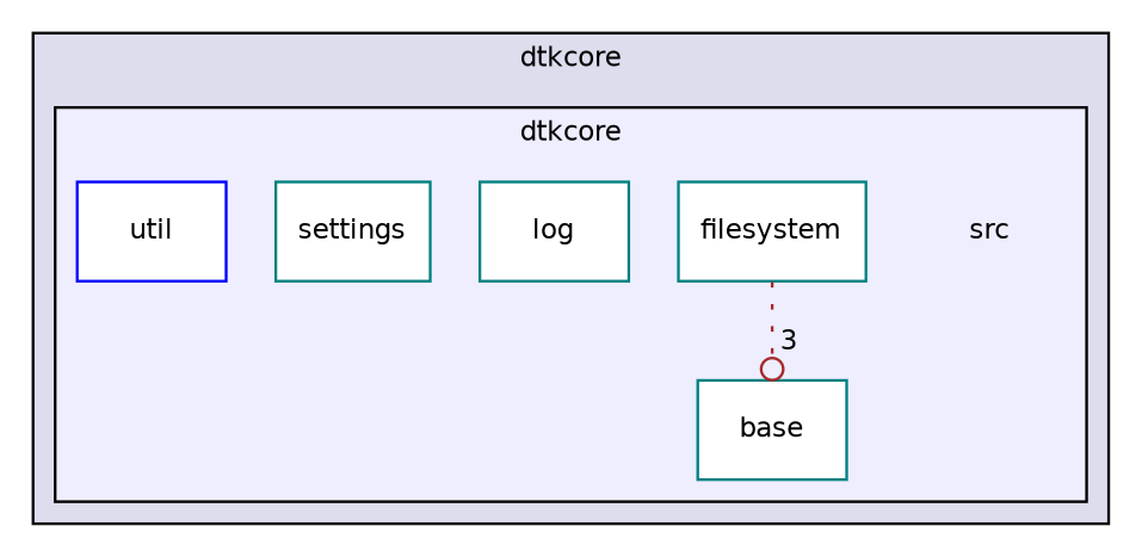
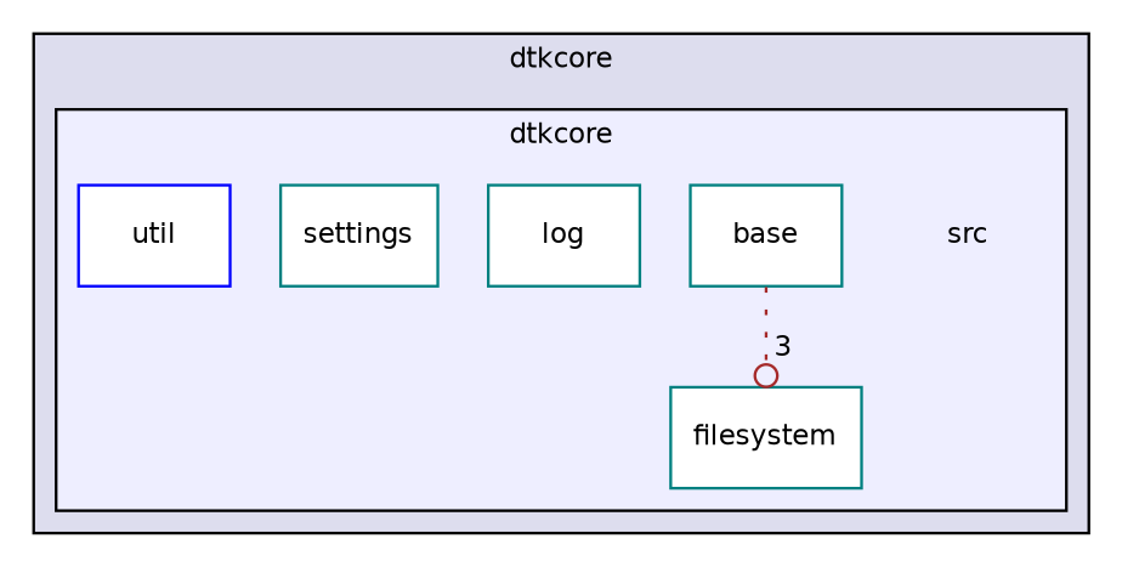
  digraph {
    compound=true
    node [fontname=Helvetica fontsize=10 shape=box color=teal fillcolor=white style=filled]
    n1 [label=src shape=plaintext color=blue fillcolor="" style=""]
    n2 [label=base]
    n3 [label=filesystem]
    n4 [label=log]
    n5 [label=settings]
    n6 [color=blue label=util]
    subgraph cluster_1 {
      bgcolor="#ddddee"
      fontname=Helvetica
      fontsize=10
      label=dtkcore
      pencolor=black
      subgraph cluster_2 {
        bgcolor="#eeeeff"
        fontname=Helvetica
        fontsize=10
        pencolor=black
        n1
        n2
        n3
        n4
        n5
        n6
      }
    }
-   n3 -> n2 [headlabel=3 labeldistance=1.5 labelfontname=Helvetica labelfontsize=10 color=brown style=dotted arrowhead=odot]
+   n2 -> n3 [headlabel=3 labeldistance=1.5 labelfontname=Helvetica labelfontsize=10 color=brown style=dotted arrowhead=odot]
  }
